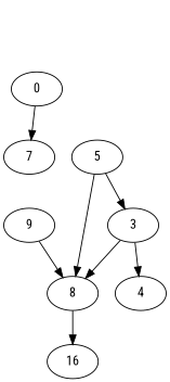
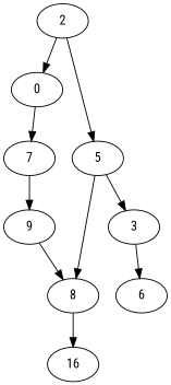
  digraph {
    fontname="Roboto Condensed"
    node [alpha=0.15 fontname="Roboto Condensed"]
    edge [fontname="Roboto Condensed"]
    n1 [expect_size=34341888 label=0]
    7 [alpha=0.16 expect_size=34486272]
    9 [alpha=0.12 expect_size=26466304]
+   2 [alpha=0.01 expect_size=37341184]
    5 [expect_size=18157568]
    3 [alpha=0.19 expect_size=16587776]
-   6 [alpha=0.12 expect_size=38988800 label=4]
+   6 [alpha=0.12 expect_size=38988800]
    8 [alpha=0.13 expect_size=29499392]
    n9 [alpha=0.03 expect_size=46023680 label=16]
    n1 -> 7
+   7 -> 9
    9 -> 8
+   2 -> n1
+   2 -> 5
    5 -> 3
    5 -> 8
    3 -> 6
-   3 -> 8
    8 -> n9
  }
